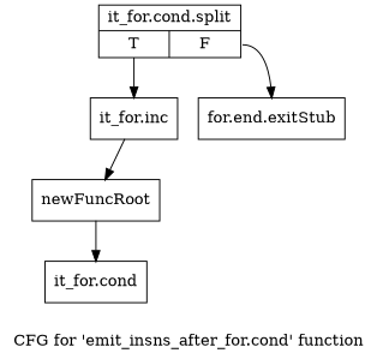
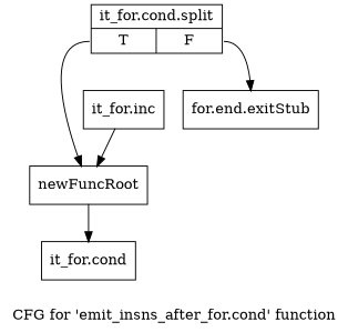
  digraph {
    label="CFG for 'emit_insns_after_for.cond' function"
    node [shape=record]
    n1 [label="{newFuncRoot}"]
    n2 [label="{it_for.cond}"]
    n3 [label="{for.end.exitStub}"]
    n4 [label="{it_for.cond.split|{<s0>T|<s1>F}}"]
    n5 [label="{it_for.inc}"]
    n1 -> n2
    n4 -> n3 [tailport=s1]
-   n4 -> n5 [tailport=s0]
+   n4 -> n1 [tailport=s0]
    n5 -> n1
  }
